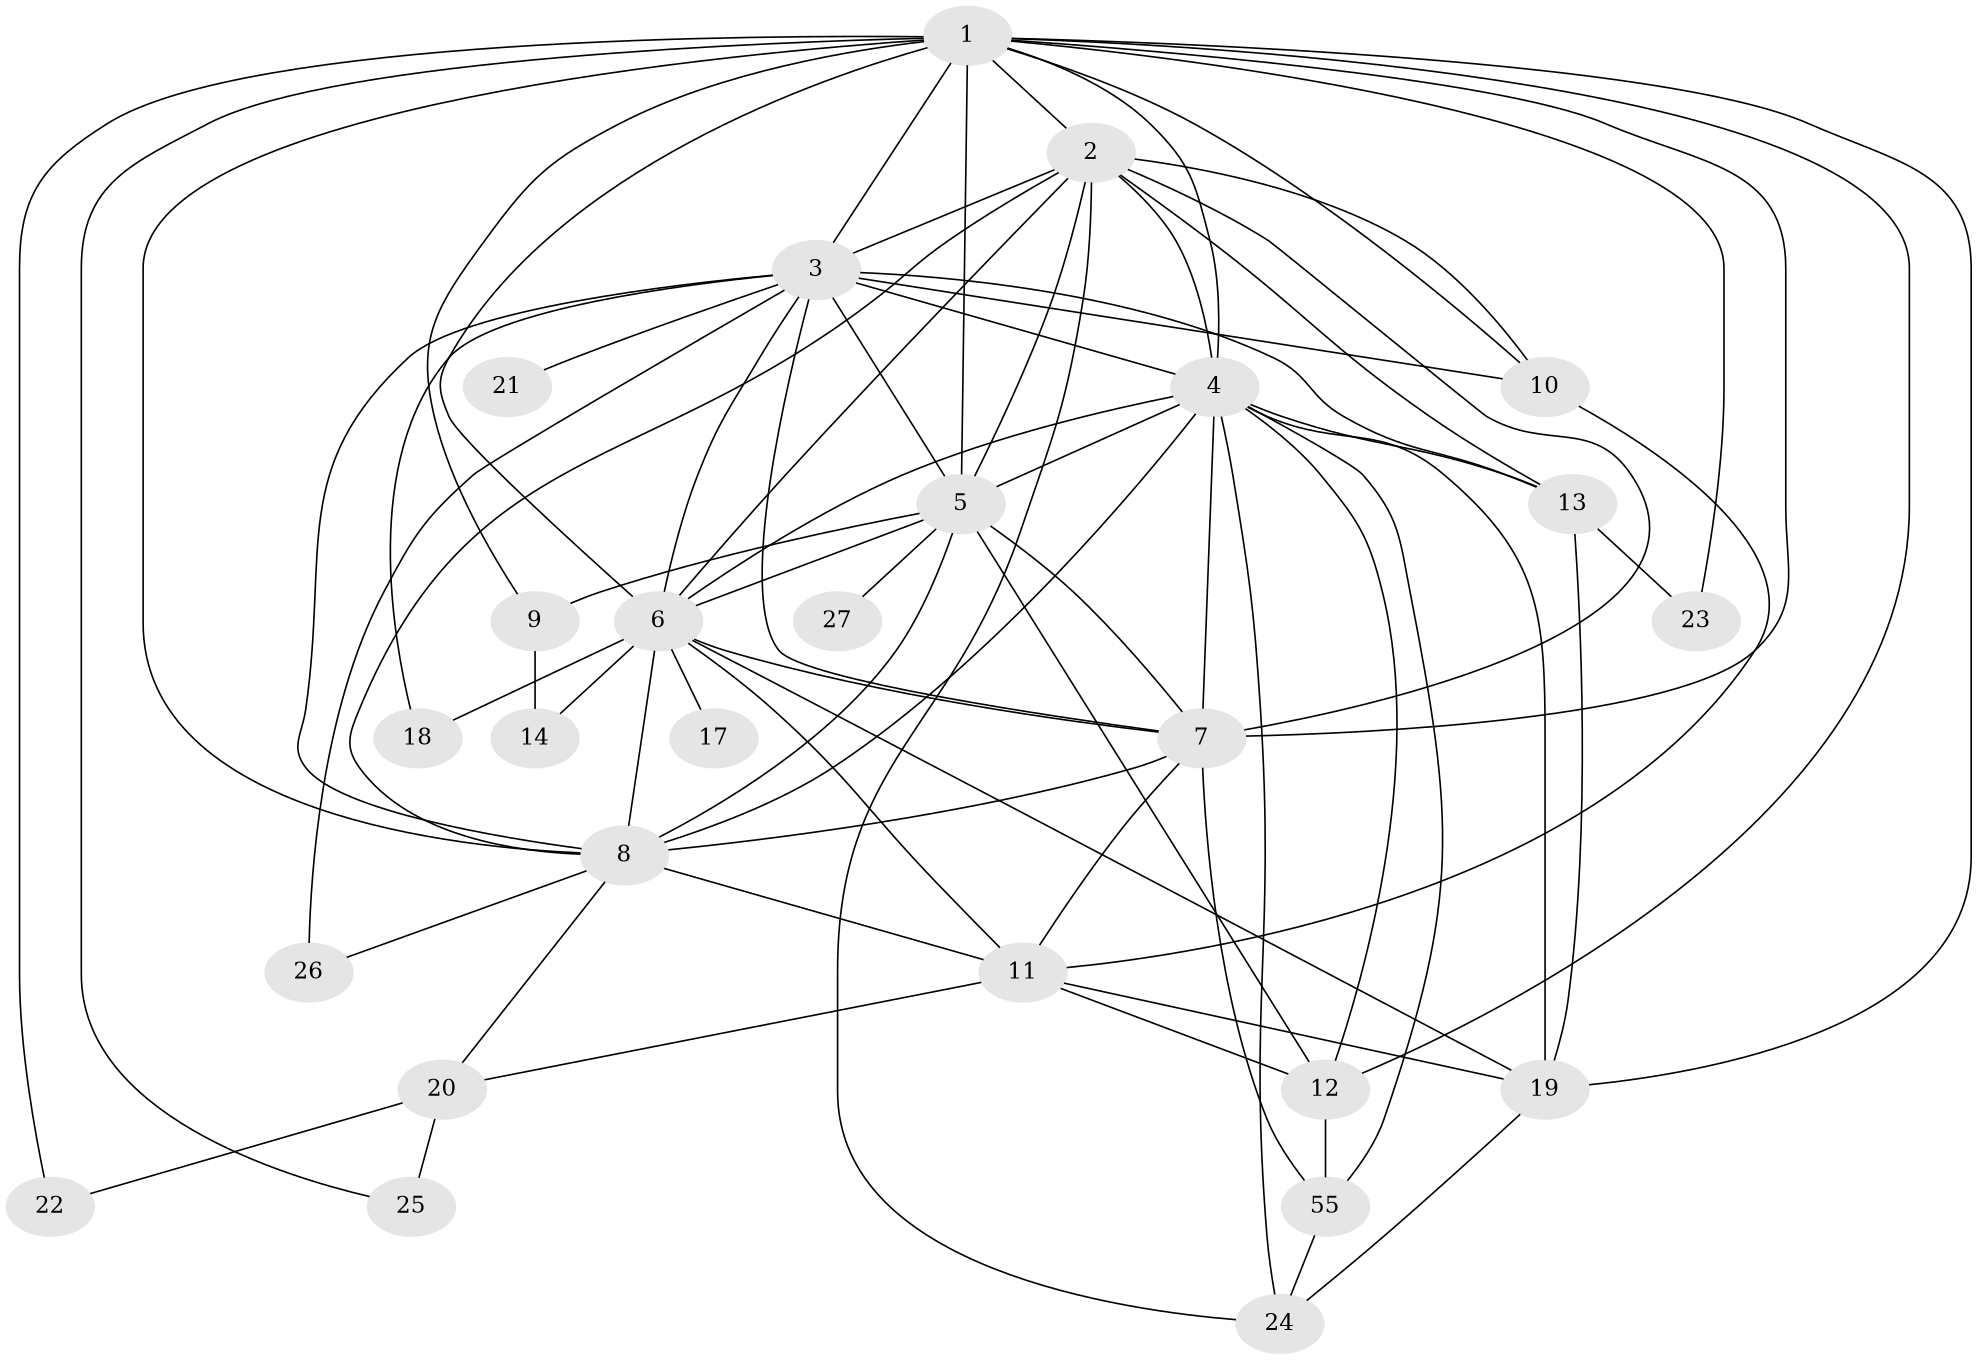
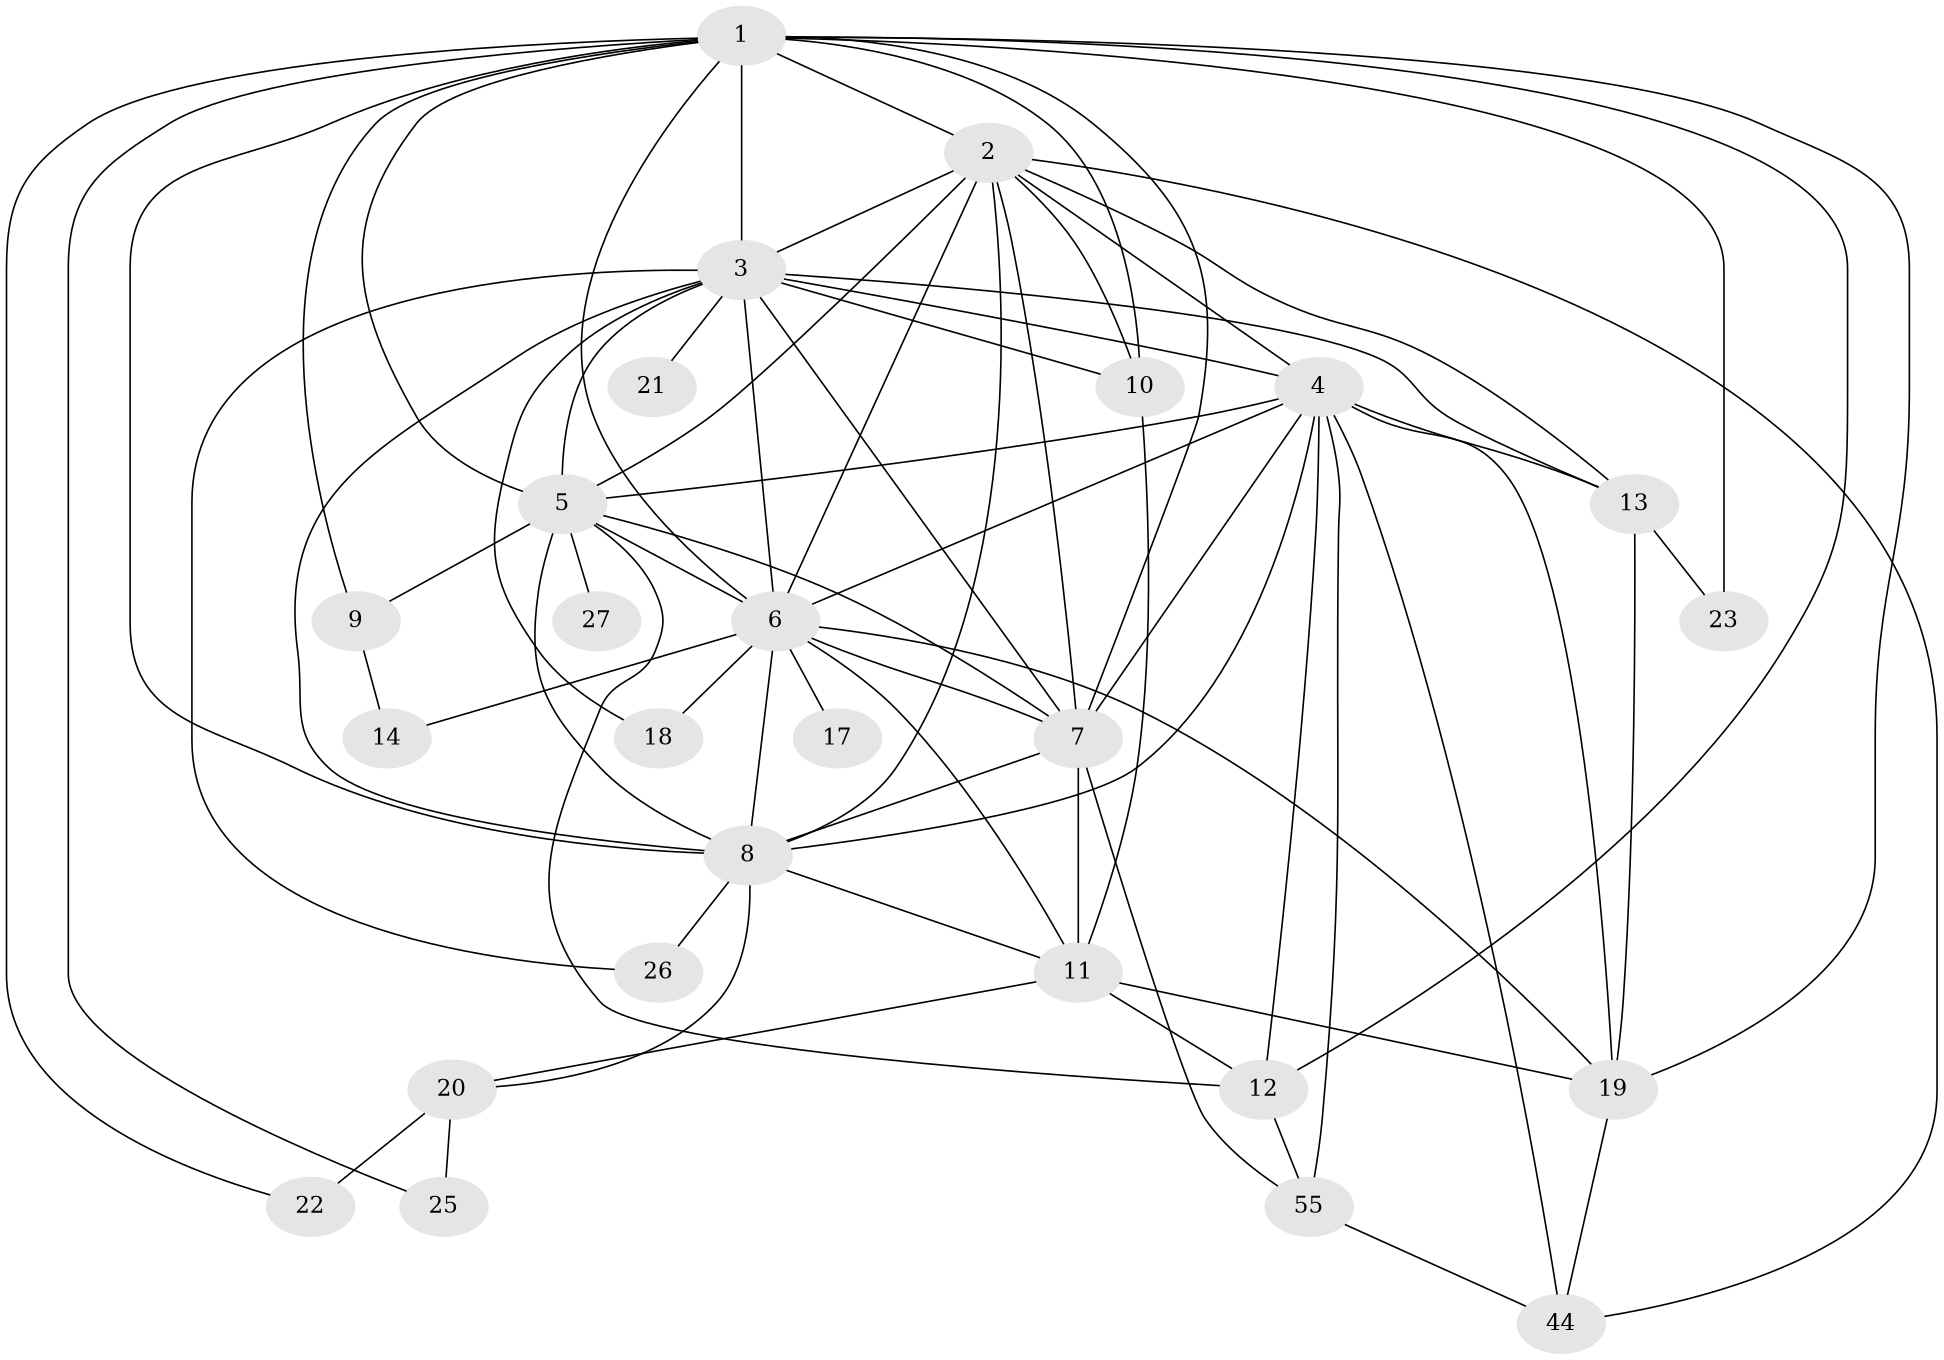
  graph {
    node [color=gray90 style=filled]
    edge [weight=1.0]
    1
    2
    3
    4
    5
    6
    7
    8
    9
    10
    12
    19
    22
    23
    25
    13
-   24
+   24 [label=44]
    18
    21
    26
    n21 [label=55]
    27
    11
    14
    17
    20
    1 -- 2
    1 -- 3 [weight=2.0]
-   1 -- 4 [weight=2.0]
    1 -- 5 [weight=2.0]
    1 -- 6
    1 -- 7
    1 -- 8
    1 -- 9
    1 -- 10
    1 -- 12
    1 -- 19
    1 -- 22
    1 -- 23
    1 -- 25
    2 -- 3 [weight=3.0]
    2 -- 4 [weight=2.0]
    2 -- 5
    2 -- 6
    2 -- 7
    2 -- 8
    2 -- 10
    2 -- 13
    2 -- 24
    3 -- 4 [weight=4.0]
    3 -- 5 [weight=2.0]
    3 -- 6 [weight=2.0]
    3 -- 7 [weight=2.0]
    3 -- 8 [weight=2.0]
    3 -- 10
    3 -- 13
    3 -- 18
    3 -- 21
    3 -- 26
    4 -- 5 [weight=3.0]
    4 -- 6 [weight=2.0]
    4 -- 7 [weight=3.0]
    4 -- 8 [weight=3.0]
    4 -- 12
    4 -- 19 [weight=4.0]
    4 -- 13
    4 -- 24
    4 -- n21
    5 -- 6
    5 -- 7
    5 -- 8
    5 -- 9
    5 -- 12
    5 -- 27
    6 -- 7
    6 -- 8 [weight=2.0]
    6 -- 19
    6 -- 18
    6 -- 11
    6 -- 14
    6 -- 17
    7 -- 8
    7 -- n21
    7 -- 11 [weight=6.0]
    8 -- 26
    8 -- 11
    8 -- 20
    9 -- 14
    10 -- 11
    12 -- n21
    19 -- 24
    13 -- 19
    13 -- 23
    n21 -- 24
    11 -- 12
    11 -- 19
    11 -- 20
    20 -- 22
    20 -- 25
  }
